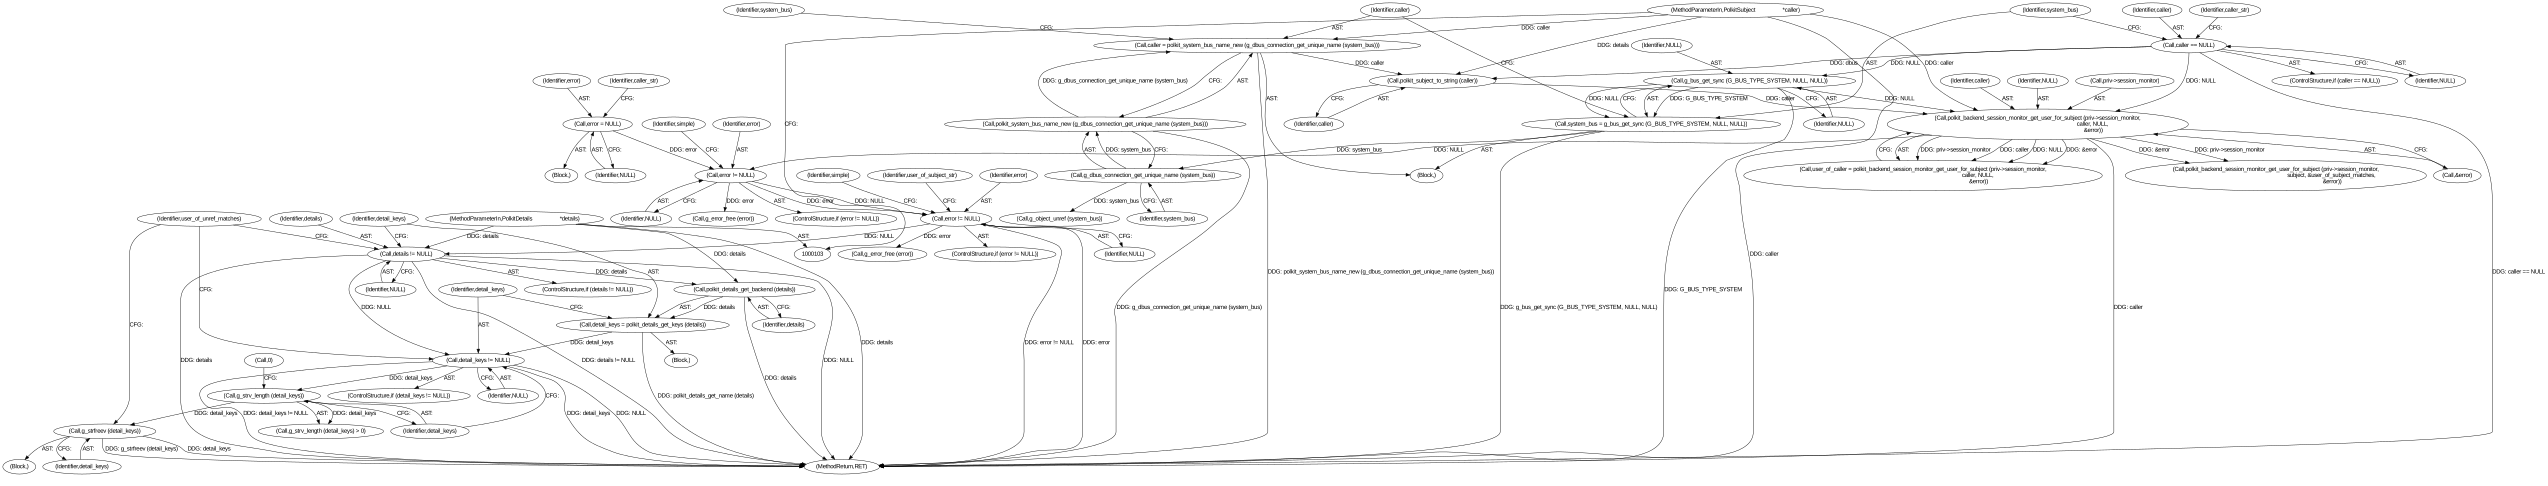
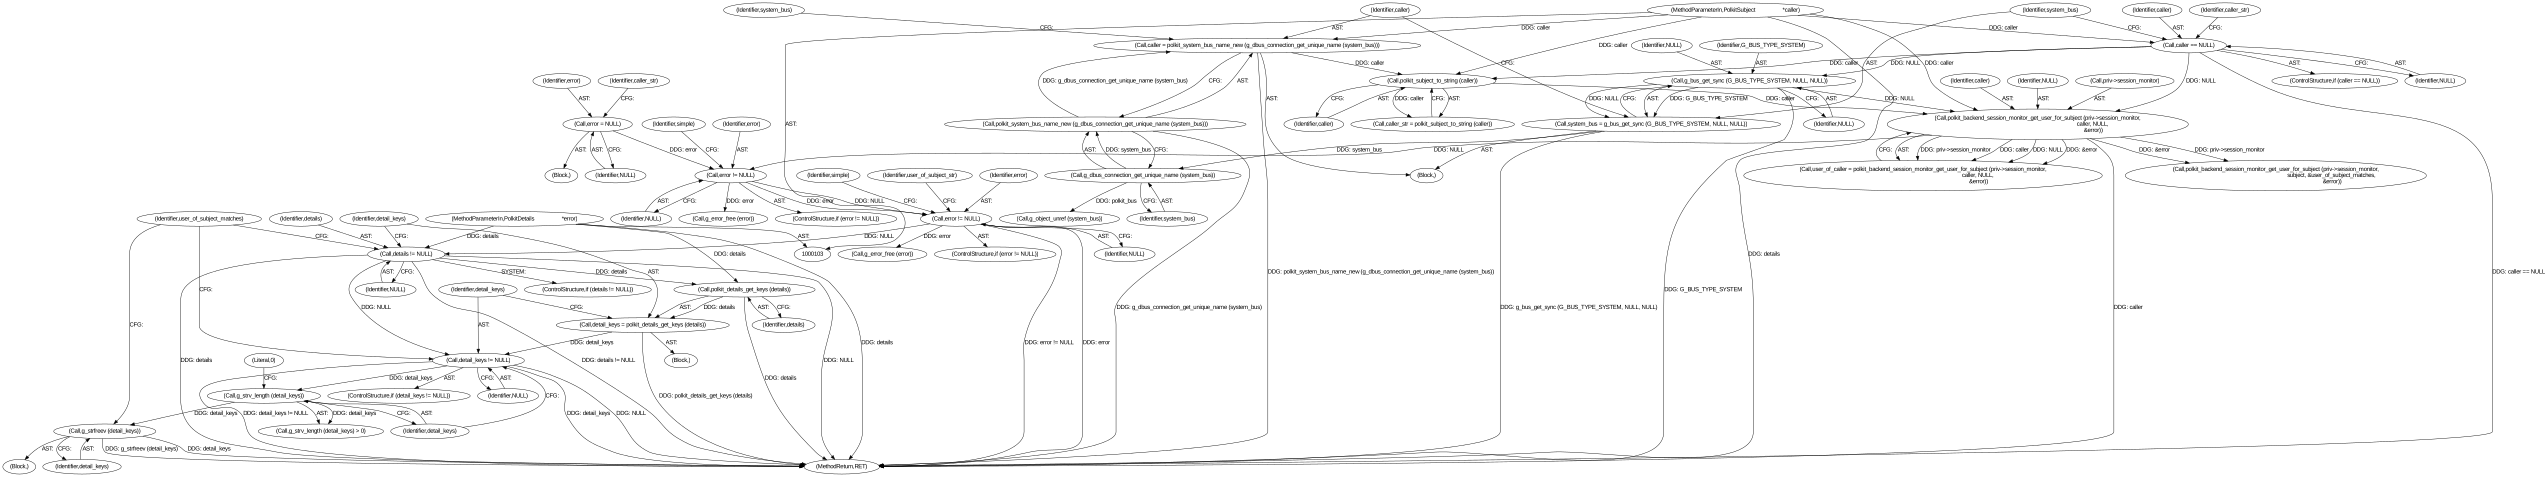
  digraph {
    fontname="Liberation Sans"
    node [fontname="Liberation Sans"]
    edge [fontname="Liberation Sans"]
    n1 [label="(Call,g_strfreev (detail_keys))"]
    n2 [label="(Block,)"]
    n3 [label="(Identifier,detail_keys)"]
    n4 [label="(MethodReturn,RET)"]
    n5 [label="(Call,g_strv_length (detail_keys))"]
    n6 [label="(Identifier,detail_keys)"]
    n7 [label="(Call,g_strv_length (detail_keys) > 0)"]
    n8 [label="(Call,detail_keys != NULL)"]
    n9 [label="(ControlStructure,if (detail_keys != NULL))"]
    n10 [label="(Identifier,NULL)"]
    n11 [label="(Call,detail_keys = polkit_details_get_keys (details))"]
    n12 [label="(Block,)"]
-   n13 [label="(Call,polkit_details_get_backend (details))"]
+   n13 [label="(Call,polkit_details_get_keys (details))"]
    n14 [label="(Identifier,details)"]
    n15 [label="(Call,details != NULL)"]
    n16 [label="(Identifier,NULL)"]
    n17 [label="(ControlStructure,if (details != NULL))"]
-   n18 [label="(MethodParameterIn,PolkitDetails                  *details)"]
+   n18 [label="(MethodParameterIn,PolkitDetails                  *error)"]
    1000103
    n20 [label="(Call,error != NULL)"]
    n21 [label="(Identifier,NULL)"]
    n22 [label="(Call,g_error_free (error))"]
    n23 [label="(ControlStructure,if (error != NULL))"]
    n24 [label="(Call,error != NULL)"]
    n25 [label="(Identifier,NULL)"]
    n26 [label="(Call,g_error_free (error))"]
    n27 [label="(ControlStructure,if (error != NULL))"]
    n28 [label="(Call,error = NULL)"]
    n29 [label="(Identifier,NULL)"]
    n30 [label="(Block,)"]
    n31 [label="(Call,polkit_backend_session_monitor_get_user_for_subject (priv->session_monitor,\n                                                                        caller, NULL,\n                                                                         &error))"]
    n32 [label="(Call,polkit_backend_session_monitor_get_user_for_subject (priv->session_monitor,\n                                                                         subject, &user_of_subject_matches,\n                                                                          &error))"]
-   n33 [label="(Call,&error)"]
    n34 [label="(Call,user_of_caller = polkit_backend_session_monitor_get_user_for_subject (priv->session_monitor,\n                                                                        caller, NULL,\n                                                                         &error))"]
    n35 [label="(Call,polkit_subject_to_string (caller))"]
    n36 [label="(Identifier,caller)"]
+   n37 [label="(Call,caller_str = polkit_subject_to_string (caller))"]
    n38 [label="(Call,caller = polkit_system_bus_name_new (g_dbus_connection_get_unique_name (system_bus)))"]
    n39 [label="(Call,polkit_system_bus_name_new (g_dbus_connection_get_unique_name (system_bus)))"]
    n40 [label="(Block,)"]
    n41 [label="(Call,g_dbus_connection_get_unique_name (system_bus))"]
    n42 [label="(Call,g_object_unref (system_bus))"]
    n43 [label="(Identifier,system_bus)"]
    n44 [label="(Call,system_bus = g_bus_get_sync (G_BUS_TYPE_SYSTEM, NULL, NULL))"]
    n45 [label="(Call,g_bus_get_sync (G_BUS_TYPE_SYSTEM, NULL, NULL))"]
    n46 [label="(Identifier,NULL)"]
    n47 [label="(Call,caller == NULL)"]
    n48 [label="(ControlStructure,if (caller == NULL))"]
    n49 [label="(Identifier,NULL)"]
    n50 [label="(MethodParameterIn,PolkitSubject                  *caller)"]
    n51 [label="(Identifier,error)"]
    n52 [label="(Identifier,system_bus)"]
    n53 [label="(Identifier,user_of_subject_str)"]
    n54 [label="(Identifier,simple)"]
    n55 [label="(Call,priv->session_monitor)"]
    n56 [label="(Identifier,simple)"]
    n57 [label="(Identifier,detail_keys)"]
    n58 [label="(Identifier,caller)"]
    n59 [label="(Identifier,caller)"]
    n60 [label="(Identifier,caller_str)"]
    n61 [label="(Identifier,NULL)"]
    n62 [label="(Identifier,caller)"]
    n63 [label="(Identifier,details)"]
    n64 [label="(Identifier,system_bus)"]
+   n65 [label="(Identifier,G_BUS_TYPE_SYSTEM)"]
    n66 [label="(Identifier,detail_keys)"]
    n67 [label="(Identifier,error)"]
    n68 [label="(Identifier,error)"]
-   n69 [label="(Identifier,user_of_unref_matches)"]
+   n69 [label="(Identifier,user_of_subject_matches)"]
    n70 [label="(Identifier,NULL)"]
-   n71 [label="(Call,0)"]
+   n71 [label="(Literal,0)"]
    n72 [label="(Identifier,caller_str)"]
    n1 -> n2 [label="AST: "]
    n1 -> n3 [label="CFG: "]
    n1 -> n4 [label="DDG: g_strfreev (detail_keys)"]
    n1 -> n4 [label="DDG: detail_keys"]
    n3 -> n1 [label="AST: "]
    n5 -> n1 [label="DDG: detail_keys"]
    n5 -> n6 [label="CFG: "]
    n5 -> n7 [label="AST: "]
    n5 -> n7 [label="DDG: detail_keys"]
    n6 -> n5 [label="AST: "]
    n6 -> n8 [label="CFG: "]
    n8 -> n4 [label="DDG: detail_keys != NULL"]
    n8 -> n4 [label="DDG: detail_keys"]
    n8 -> n4 [label="DDG: NULL"]
    n8 -> n5 [label="DDG: detail_keys"]
    n8 -> n9 [label="AST: "]
    n8 -> n10 [label="CFG: "]
    n10 -> n8 [label="AST: "]
-   n11 -> n4 [label="DDG: polkit_details_get_name (details)"]
+   n11 -> n4 [label="DDG: polkit_details_get_keys (details)"]
    n11 -> n8 [label="DDG: detail_keys"]
    n11 -> n12 [label="AST: "]
    n13 -> n4 [label="DDG: details"]
    n13 -> n11 [label="AST: "]
    n13 -> n11 [label="DDG: details"]
    n13 -> n14 [label="CFG: "]
    n14 -> n13 [label="AST: "]
    n15 -> n4 [label="DDG: details != NULL"]
    n15 -> n4 [label="DDG: NULL"]
    n15 -> n4 [label="DDG: details"]
    n15 -> n8 [label="DDG: NULL"]
    n15 -> n13 [label="DDG: details"]
    n15 -> n16 [label="CFG: "]
-   n15 -> n17 [label="AST: "]
+   n15 -> n17 [label="SYSTEM: "]
    n16 -> n15 [label="AST: "]
    n18 -> n4 [label="DDG: details"]
    n18 -> n13 [label="DDG: details"]
    n18 -> n15 [label="DDG: details"]
    n18 -> 1000103 [label="AST: "]
    n20 -> n4 [label="DDG: error"]
    n20 -> n4 [label="DDG: error != NULL"]
    n20 -> n15 [label="DDG: NULL"]
    n20 -> n21 [label="CFG: "]
    n20 -> n22 [label="DDG: error"]
    n20 -> n23 [label="AST: "]
    n21 -> n20 [label="AST: "]
    n24 -> n20 [label="DDG: error"]
    n24 -> n20 [label="DDG: NULL"]
    n24 -> n25 [label="CFG: "]
    n24 -> n26 [label="DDG: error"]
    n24 -> n27 [label="AST: "]
    n25 -> n24 [label="AST: "]
    n28 -> n24 [label="DDG: error"]
    n28 -> n29 [label="CFG: "]
    n28 -> n30 [label="AST: "]
    n29 -> n28 [label="AST: "]
    n31 -> n4 [label="DDG: caller"]
    n31 -> n24 [label="DDG: NULL"]
    n31 -> n32 [label="DDG: priv->session_monitor"]
    n31 -> n32 [label="DDG: &error"]
-   n31 -> n33 [label="CFG: "]
    n31 -> n34 [label="AST: "]
    n31 -> n34 [label="DDG: priv->session_monitor"]
    n31 -> n34 [label="DDG: caller"]
    n31 -> n34 [label="DDG: NULL"]
    n31 -> n34 [label="DDG: &error"]
-   n33 -> n31 [label="AST: "]
    n34 -> n31 [label="CFG: "]
    n35 -> n31 [label="DDG: caller"]
    n35 -> n36 [label="CFG: "]
+   n35 -> n37 [label="AST: "]
+   n35 -> n37 [label="DDG: caller"]
    n36 -> n35 [label="AST: "]
+   n37 -> n35 [label="CFG: "]
    n38 -> n4 [label="DDG: polkit_system_bus_name_new (g_dbus_connection_get_unique_name (system_bus))"]
    n38 -> n35 [label="DDG: caller"]
    n38 -> n39 [label="CFG: "]
    n38 -> n40 [label="AST: "]
    n39 -> n4 [label="DDG: g_dbus_connection_get_unique_name (system_bus)"]
    n39 -> n38 [label="AST: "]
    n39 -> n38 [label="DDG: g_dbus_connection_get_unique_name (system_bus)"]
    n39 -> n41 [label="CFG: "]
    n41 -> n39 [label="AST: "]
    n41 -> n39 [label="DDG: system_bus"]
-   n41 -> n42 [label="DDG: system_bus"]
+   n41 -> n42 [label="DDG: polkit_bus"]
    n41 -> n43 [label="CFG: "]
    n43 -> n41 [label="AST: "]
    n44 -> n4 [label="DDG: g_bus_get_sync (G_BUS_TYPE_SYSTEM, NULL, NULL)"]
    n44 -> n40 [label="AST: "]
    n44 -> n41 [label="DDG: system_bus"]
    n44 -> n45 [label="CFG: "]
    n45 -> n4 [label="DDG: G_BUS_TYPE_SYSTEM"]
    n45 -> n31 [label="DDG: NULL"]
    n45 -> n44 [label="AST: "]
    n45 -> n44 [label="DDG: G_BUS_TYPE_SYSTEM"]
    n45 -> n44 [label="DDG: NULL"]
    n45 -> n46 [label="CFG: "]
    n46 -> n45 [label="AST: "]
    n47 -> n4 [label="DDG: caller == NULL"]
    n47 -> n31 [label="DDG: NULL"]
-   n47 -> n35 [label="DDG: dbus"]
+   n47 -> n35 [label="DDG: caller"]
    n47 -> n45 [label="DDG: NULL"]
    n47 -> n48 [label="AST: "]
    n47 -> n49 [label="CFG: "]
    n49 -> n47 [label="AST: "]
-   n50 -> n4 [label="DDG: caller"]
-   n50 -> 1000103 [label="CFG: "]
+   n50 -> n4 [label="DDG: details"]
+   n50 -> 1000103 [label="AST: "]
    n50 -> n31 [label="DDG: caller"]
-   n50 -> n35 [label="DDG: details"]
+   n50 -> n35 [label="DDG: caller"]
    n50 -> n38 [label="DDG: caller"]
+   n50 -> n47 [label="DDG: caller"]
    n51 -> n20 [label="AST: "]
    n52 -> n44 [label="AST: "]
    n52 -> n47 [label="CFG: "]
    n53 -> n20 [label="CFG: "]
    n54 -> n20 [label="CFG: "]
    n55 -> n31 [label="AST: "]
    n56 -> n24 [label="CFG: "]
    n57 -> n11 [label="AST: "]
    n57 -> n15 [label="CFG: "]
    n58 -> n31 [label="AST: "]
    n59 -> n47 [label="AST: "]
    n60 -> n28 [label="CFG: "]
    n61 -> n45 [label="AST: "]
    n62 -> n38 [label="AST: "]
    n62 -> n44 [label="CFG: "]
    n63 -> n15 [label="AST: "]
    n64 -> n38 [label="CFG: "]
+   n65 -> n45 [label="AST: "]
    n66 -> n8 [label="AST: "]
    n66 -> n11 [label="CFG: "]
    n67 -> n28 [label="AST: "]
    n68 -> n24 [label="AST: "]
    n69 -> n1 [label="CFG: "]
    n69 -> n8 [label="CFG: "]
    n69 -> n15 [label="CFG: "]
    n70 -> n31 [label="AST: "]
    n71 -> n5 [label="CFG: "]
    n72 -> n47 [label="CFG: "]
  }
